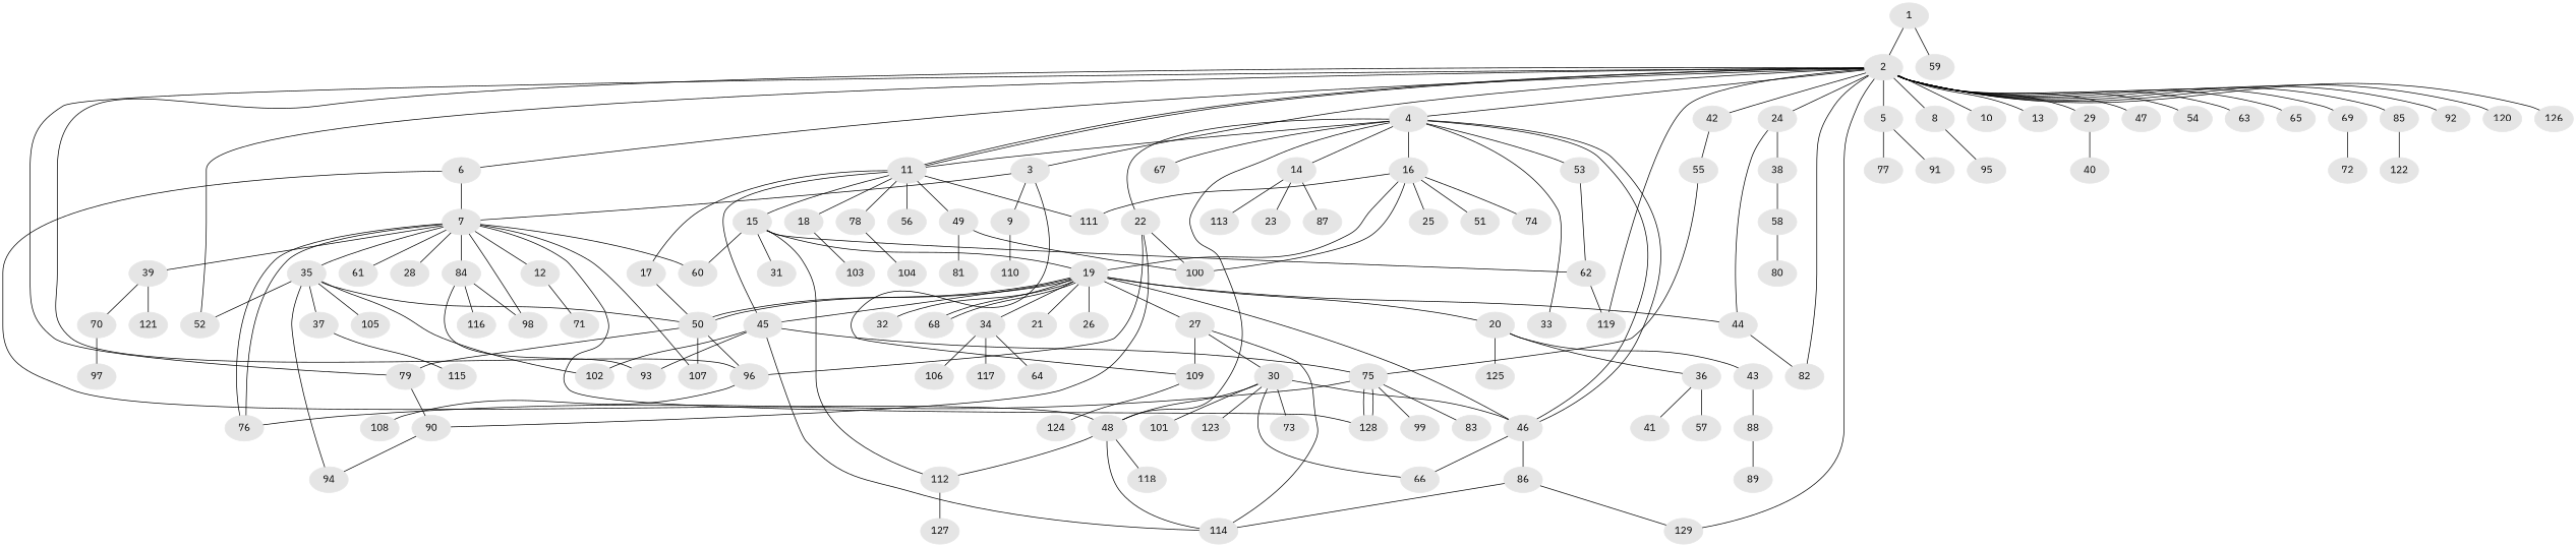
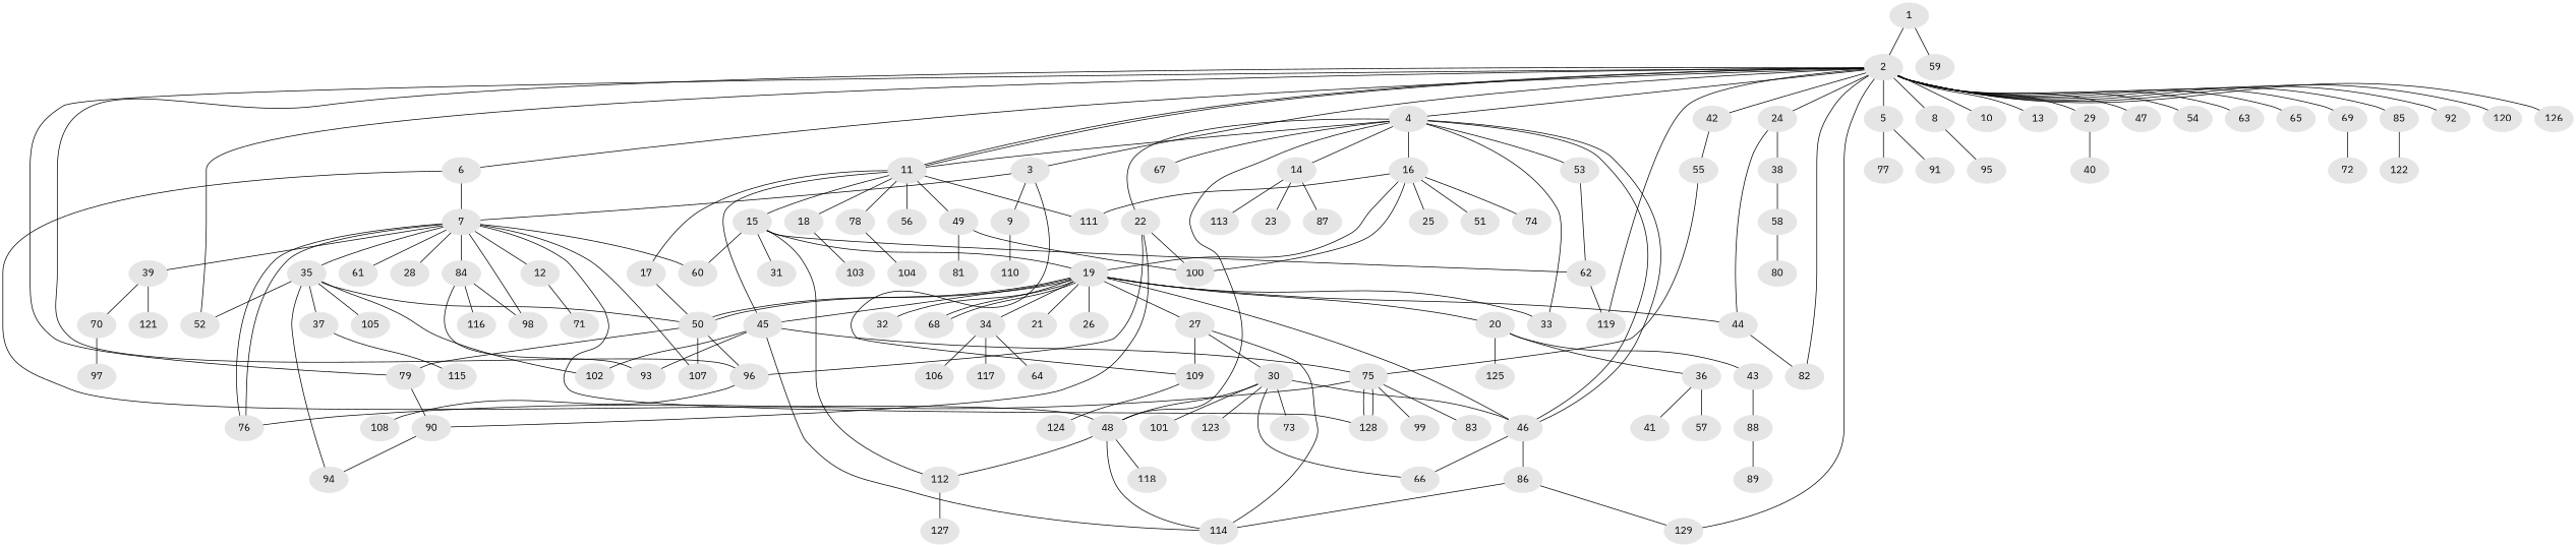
  graph {
    fontname="IBM Plex Sans"
    node [color=gray90 fontname="IBM Plex Sans" style=filled]
    edge [fontname="IBM Plex Sans"]
    1
    2
    59
    3
    4
    5
    6
    8
    10
    11
    13
    24
    29
    42
    47
    52
    54
    63
    65
    69
    79
    82
    85
    92
    96
    119
    120
    126
    129
    7
    9
    109
    14
    16
    22
    33
    46
    48
    53
    67
    77
    91
    95
    15
    17
    18
    45
    49
    56
    78
    111
    44
    38
    40
    55
    72
    90
    122
    108
    12
    28
    35
    39
    60
    61
    76
    84
    98
    128
    107
    110
    124
    23
    87
    113
    19
    25
    51
    74
    100
    66
    86
    112
    114
    118
    62
    71
    50
    37
    94
    102
    105
    70
    121
    93
    116
    31
    103
    75
    81
    104
    20
    21
    26
    27
    32
    34
    68
    127
    36
    43
    125
    30
    64
    106
    117
    41
    57
    88
    58
    73
    101
    123
    115
    80
    97
    89
    83
    99
    1 -- 2
    1 -- 59
    2 -- 3
    2 -- 4
    2 -- 5
    2 -- 6
    2 -- 8
    2 -- 10
    2 -- 11
    2 -- 11
    2 -- 13
    2 -- 24
    2 -- 29
    2 -- 42
    2 -- 47
    2 -- 52
    2 -- 54
    2 -- 63
    2 -- 65
    2 -- 69
    2 -- 79
    2 -- 82
    2 -- 85
    2 -- 92
    2 -- 96
    2 -- 119
    2 -- 120
    2 -- 126
    2 -- 129
    3 -- 7
    3 -- 9
    3 -- 109
    4 -- 11
    4 -- 14
    4 -- 16
    4 -- 22
    4 -- 33
    4 -- 46
    4 -- 46
    4 -- 48
    4 -- 53
    4 -- 67
    5 -- 77
    5 -- 91
    6 -- 7
    6 -- 48
    8 -- 95
    11 -- 15
    11 -- 17
    11 -- 18
    11 -- 45
    11 -- 49
    11 -- 56
    11 -- 78
    11 -- 111
    24 -- 44
    24 -- 38
    29 -- 40
    42 -- 55
    69 -- 72
    79 -- 90
    85 -- 122
    96 -- 108
    7 -- 12
    7 -- 28
    7 -- 35
    7 -- 39
    7 -- 60
    7 -- 61
    7 -- 76
    7 -- 76
    7 -- 84
    7 -- 98
    7 -- 128
    7 -- 107
    9 -- 110
    109 -- 124
    14 -- 23
    14 -- 87
    14 -- 113
    16 -- 111
    16 -- 19
    16 -- 25
    16 -- 51
    16 -- 74
    16 -- 100
    22 -- 96
    22 -- 90
    22 -- 100
    46 -- 66
    46 -- 86
    48 -- 112
    48 -- 114
    48 -- 118
    53 -- 62
    15 -- 60
    15 -- 19
    15 -- 112
    15 -- 62
    15 -- 31
    17 -- 50
    18 -- 103
    45 -- 114
    45 -- 102
    45 -- 93
    45 -- 75
    49 -- 100
    49 -- 81
    78 -- 104
    44 -- 82
    38 -- 58
    55 -- 75
    90 -- 94
    12 -- 71
    35 -- 52
    35 -- 50
    35 -- 37
    35 -- 94
    35 -- 102
    35 -- 105
    39 -- 70
    39 -- 121
    84 -- 98
    84 -- 93
    84 -- 116
+   19 -- 33
    19 -- 46
    19 -- 45
    19 -- 44
    19 -- 50
    19 -- 50
    19 -- 20
    19 -- 21
    19 -- 26
    19 -- 27
    19 -- 32
    19 -- 34
    19 -- 68
    19 -- 68
    86 -- 129
    86 -- 114
    112 -- 127
    62 -- 119
    50 -- 79
    50 -- 96
    50 -- 107
    37 -- 115
    70 -- 97
    75 -- 76
    75 -- 128
    75 -- 128
    75 -- 83
    75 -- 99
    20 -- 36
    20 -- 43
    20 -- 125
    27 -- 109
    27 -- 114
    27 -- 30
    34 -- 64
    34 -- 106
    34 -- 117
    36 -- 41
    36 -- 57
    43 -- 88
    30 -- 46
    30 -- 48
    30 -- 66
    30 -- 73
    30 -- 101
    30 -- 123
    88 -- 89
    58 -- 80
  }
